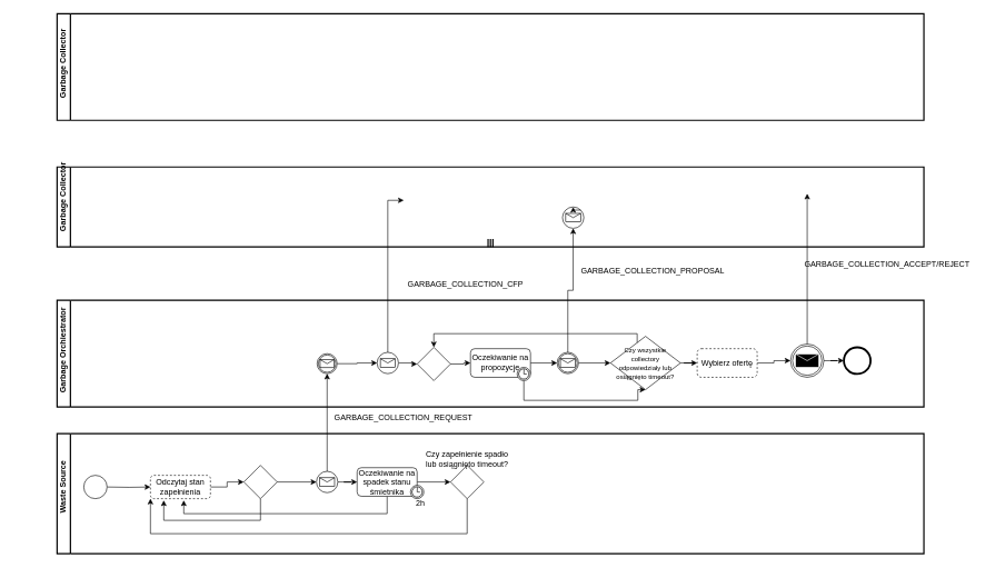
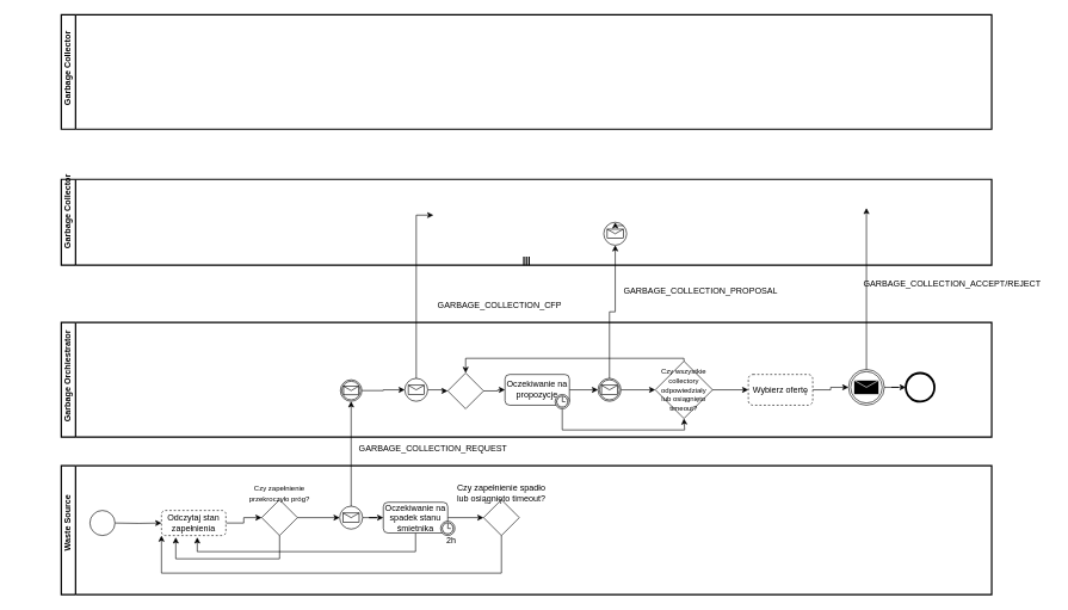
  <mxCell id="0" />
  <mxCell id="1" parent="0" />
  <mxCell id="2" value="" style="shape=mxgraph.bpmn.swimlane;html=1;startSize=20;horizontal=0;swimlaneLine=1;collapsible=0;fontStyle=0;swimlaneFillColor=#ffffff;strokeWidth=2;isCollection=1;whiteSpace=wrap;" vertex="1" parent="1"><mxGeometry x="85" y="250" width="1300" height="120" as="geometry" /></mxCell>
  <mxCell id="3" value="" style="swimlane;html=1;startSize=20;fontStyle=0;collapsible=0;horizontal=0;swimlaneLine=1;swimlaneFillColor=#ffffff;strokeWidth=2;whiteSpace=wrap;" vertex="1" parent="1"><mxGeometry x="85" y="20" width="1300" height="160" as="geometry" /></mxCell>
  <mxCell id="4" value="&lt;b&gt;Garbage Collector&lt;/b&gt;" style="text;html=1;strokeColor=none;fillColor=none;align=center;verticalAlign=middle;whiteSpace=wrap;rounded=0;rotation=-90;" vertex="1" parent="3"><mxGeometry x="-50" y="60" width="120" height="30" as="geometry" /></mxCell>
  <mxCell id="5" value="" style="swimlane;html=1;startSize=20;fontStyle=0;collapsible=0;horizontal=0;swimlaneLine=1;swimlaneFillColor=#ffffff;strokeWidth=2;whiteSpace=wrap;" vertex="1" parent="1"><mxGeometry x="85" y="450" width="1300" height="160" as="geometry" /></mxCell>
  <mxCell id="6" value="&lt;b&gt;Garbage Orchiestrator&lt;br&gt;&lt;/b&gt;" style="text;html=1;strokeColor=none;fillColor=none;align=center;verticalAlign=middle;whiteSpace=wrap;rounded=0;rotation=-90;" vertex="1" parent="5"><mxGeometry x="-65" y="60" width="150" height="30" as="geometry" /></mxCell>
  <mxCell id="7" style="edgeStyle=orthogonalEdgeStyle;rounded=0;orthogonalLoop=1;jettySize=auto;html=1;" edge="1" parent="5" source="8" target="11"><mxGeometry relative="1" as="geometry" /></mxCell>
  <mxCell id="8" value="" style="points=[[0.145,0.145,0],[0.5,0,0],[0.855,0.145,0],[1,0.5,0],[0.855,0.855,0],[0.5,1,0],[0.145,0.855,0],[0,0.5,0]];shape=mxgraph.bpmn.event;html=1;verticalLabelPosition=bottom;labelBackgroundColor=#ffffff;verticalAlign=top;align=center;perimeter=ellipsePerimeter;outlineConnect=0;aspect=fixed;outline=boundInt;symbol=message;" vertex="1" parent="5"><mxGeometry x="390" y="80" width="30" height="30" as="geometry" /></mxCell>
  <mxCell id="9" style="edgeStyle=orthogonalEdgeStyle;rounded=0;orthogonalLoop=1;jettySize=auto;html=1;" edge="1" parent="5" source="11"><mxGeometry relative="1" as="geometry"><mxPoint x="520" y="-150" as="targetPoint" /><Array as="points"><mxPoint x="520" y="-150" /></Array></mxGeometry></mxCell>
  <mxCell id="10" style="edgeStyle=orthogonalEdgeStyle;rounded=0;orthogonalLoop=1;jettySize=auto;html=1;entryX=0;entryY=0.5;entryDx=0;entryDy=0;" edge="1" parent="5" source="11" target="28"><mxGeometry relative="1" as="geometry" /></mxCell>
  <mxCell id="11" value="" style="points=[[0.145,0.145,0],[0.5,0,0],[0.855,0.145,0],[1,0.5,0],[0.855,0.855,0],[0.5,1,0],[0.145,0.855,0],[0,0.5,0]];shape=mxgraph.bpmn.event;html=1;verticalLabelPosition=bottom;labelBackgroundColor=#ffffff;verticalAlign=top;align=center;perimeter=ellipsePerimeter;outlineConnect=0;aspect=fixed;outline=standard;symbol=message;" vertex="1" parent="5"><mxGeometry x="480" y="78" width="32" height="32" as="geometry" /></mxCell>
  <mxCell id="12" style="edgeStyle=orthogonalEdgeStyle;rounded=0;orthogonalLoop=1;jettySize=auto;html=1;" edge="1" parent="5" source="13" target="20"><mxGeometry relative="1" as="geometry" /></mxCell>
  <mxCell id="13" value="Oczekiwanie na propozycje" style="rounded=1;whiteSpace=wrap;html=1;" vertex="1" parent="5"><mxGeometry x="620" y="72.5" width="90" height="43" as="geometry" /></mxCell>
  <mxCell id="14" style="edgeStyle=orthogonalEdgeStyle;rounded=0;orthogonalLoop=1;jettySize=auto;html=1;entryX=0.5;entryY=1;entryDx=0;entryDy=0;" edge="1" parent="5" source="15" target="17"><mxGeometry relative="1" as="geometry"><mxPoint x="870" y="140" as="targetPoint" /><Array as="points"><mxPoint x="700" y="150" /><mxPoint x="871" y="150" /></Array></mxGeometry></mxCell>
  <mxCell id="15" value="" style="points=[[0.145,0.145,0],[0.5,0,0],[0.855,0.145,0],[1,0.5,0],[0.855,0.855,0],[0.5,1,0],[0.145,0.855,0],[0,0.5,0]];shape=mxgraph.bpmn.event;html=1;verticalLabelPosition=bottom;labelBackgroundColor=#ffffff;verticalAlign=top;align=center;perimeter=ellipsePerimeter;outlineConnect=0;aspect=fixed;outline=standard;symbol=timer;" vertex="1" parent="5"><mxGeometry x="690" y="100.5" width="20" height="20" as="geometry" /></mxCell>
  <mxCell id="16" style="edgeStyle=orthogonalEdgeStyle;rounded=0;orthogonalLoop=1;jettySize=auto;html=1;" edge="1" parent="5" source="17" target="22"><mxGeometry relative="1" as="geometry" /></mxCell>
- <mxCell id="17" value="&lt;p style=&quot;line-height: 100%;&quot;&gt;&lt;font style=&quot;font-size: 10px;&quot;&gt;Czy wszystkie collectory odpowiedziały lub osiągnięto timeout?&lt;/font&gt;&lt;/p&gt;" style="rhombus;whiteSpace=wrap;html=1;" vertex="1" parent="5"><mxGeometry x="830" y="54" width="105" height="80" as="geometry" /></mxCell>
+ <mxCell id="17" value="&lt;p style=&quot;line-height: 100%;&quot;&gt;&lt;font style=&quot;font-size: 10px;&quot;&gt;Czy wszystkie collectory odpowiedziały lub osiągnięto timeout?&lt;/font&gt;&lt;/p&gt;" style="rhombus;whiteSpace=wrap;html=1;" vertex="1" parent="5"><mxGeometry x="830" y="54" width="80" height="80" as="geometry" /></mxCell>
  <mxCell id="18" style="edgeStyle=orthogonalEdgeStyle;rounded=0;orthogonalLoop=1;jettySize=auto;html=1;entryX=0.5;entryY=0;entryDx=0;entryDy=0;" edge="1" parent="5" source="17" target="28"><mxGeometry relative="1" as="geometry"><Array as="points"><mxPoint x="870" y="50" /><mxPoint x="565" y="50" /></Array></mxGeometry></mxCell>
  <mxCell id="19" style="edgeStyle=orthogonalEdgeStyle;rounded=0;orthogonalLoop=1;jettySize=auto;html=1;entryX=0;entryY=0.5;entryDx=0;entryDy=0;" edge="1" parent="5" source="20" target="17"><mxGeometry relative="1" as="geometry" /></mxCell>
  <mxCell id="20" value="" style="points=[[0.145,0.145,0],[0.5,0,0],[0.855,0.145,0],[1,0.5,0],[0.855,0.855,0],[0.5,1,0],[0.145,0.855,0],[0,0.5,0]];shape=mxgraph.bpmn.event;html=1;verticalLabelPosition=bottom;labelBackgroundColor=#ffffff;verticalAlign=top;align=center;perimeter=ellipsePerimeter;outlineConnect=0;aspect=fixed;outline=catching;symbol=message;" vertex="1" parent="5"><mxGeometry x="750" y="78" width="32" height="32" as="geometry" /></mxCell>
  <mxCell id="21" style="edgeStyle=orthogonalEdgeStyle;rounded=0;orthogonalLoop=1;jettySize=auto;html=1;" edge="1" parent="5" source="22" target="25"><mxGeometry relative="1" as="geometry" /></mxCell>
  <mxCell id="22" value="Wybierz ofertę" style="rounded=1;whiteSpace=wrap;html=1;dashed=1;" vertex="1" parent="5"><mxGeometry x="960" y="72.5" width="90" height="43" as="geometry" /></mxCell>
  <mxCell id="23" style="edgeStyle=orthogonalEdgeStyle;rounded=0;orthogonalLoop=1;jettySize=auto;html=1;" edge="1" parent="5" source="25"><mxGeometry relative="1" as="geometry"><mxPoint x="1125" y="-160" as="targetPoint" /></mxGeometry></mxCell>
  <mxCell id="24" style="edgeStyle=orthogonalEdgeStyle;rounded=0;orthogonalLoop=1;jettySize=auto;html=1;" edge="1" parent="5" source="25" target="26"><mxGeometry relative="1" as="geometry" /></mxCell>
  <mxCell id="25" value="" style="points=[[0.145,0.145,0],[0.5,0,0],[0.855,0.145,0],[1,0.5,0],[0.855,0.855,0],[0.5,1,0],[0.145,0.855,0],[0,0.5,0]];shape=mxgraph.bpmn.event;html=1;verticalLabelPosition=bottom;labelBackgroundColor=#ffffff;verticalAlign=top;align=center;perimeter=ellipsePerimeter;outlineConnect=0;aspect=fixed;outline=throwing;symbol=message;" vertex="1" parent="5"><mxGeometry x="1100" y="65.5" width="50" height="50" as="geometry" /></mxCell>
  <mxCell id="26" value="" style="points=[[0.145,0.145,0],[0.5,0,0],[0.855,0.145,0],[1,0.5,0],[0.855,0.855,0],[0.5,1,0],[0.145,0.855,0],[0,0.5,0]];shape=mxgraph.bpmn.event;html=1;verticalLabelPosition=bottom;labelBackgroundColor=#ffffff;verticalAlign=top;align=center;perimeter=ellipsePerimeter;outlineConnect=0;aspect=fixed;outline=end;symbol=terminate2;" vertex="1" parent="5"><mxGeometry x="1180" y="70.5" width="40" height="40" as="geometry" /></mxCell>
  <mxCell id="27" style="edgeStyle=orthogonalEdgeStyle;rounded=0;orthogonalLoop=1;jettySize=auto;html=1;entryX=0;entryY=0.5;entryDx=0;entryDy=0;" edge="1" parent="5" source="28" target="13"><mxGeometry relative="1" as="geometry" /></mxCell>
  <mxCell id="28" value="" style="rhombus;whiteSpace=wrap;html=1;" vertex="1" parent="5"><mxGeometry x="540" y="70.5" width="50" height="50" as="geometry" /></mxCell>
  <mxCell id="29" value="" style="swimlane;html=1;startSize=20;fontStyle=0;collapsible=0;horizontal=0;swimlaneLine=1;swimlaneFillColor=#ffffff;strokeWidth=2;whiteSpace=wrap;" vertex="1" parent="1"><mxGeometry x="85" y="650" width="1300" height="180" as="geometry" /></mxCell>
  <mxCell id="30" value="&lt;b&gt;Waste Source&lt;br&gt;&lt;/b&gt;" style="text;html=1;strokeColor=none;fillColor=none;align=center;verticalAlign=middle;whiteSpace=wrap;rounded=0;rotation=-90;" vertex="1" parent="29"><mxGeometry x="-50" y="65" width="120" height="30" as="geometry" /></mxCell>
  <mxCell id="31" style="edgeStyle=orthogonalEdgeStyle;rounded=0;orthogonalLoop=1;jettySize=auto;html=1;entryX=0;entryY=0.5;entryDx=0;entryDy=0;" edge="1" parent="29" target="33"><mxGeometry relative="1" as="geometry"><mxPoint x="75" y="80" as="sourcePoint" /></mxGeometry></mxCell>
  <mxCell id="32" style="edgeStyle=orthogonalEdgeStyle;rounded=0;orthogonalLoop=1;jettySize=auto;html=1;entryX=0;entryY=0.5;entryDx=0;entryDy=0;" edge="1" parent="29" source="33" target="35"><mxGeometry relative="1" as="geometry" /></mxCell>
  <mxCell id="33" value="Odczytaj stan zapełnienia" style="rounded=1;whiteSpace=wrap;html=1;dashed=1;" vertex="1" parent="29"><mxGeometry x="140" y="62.5" width="90" height="35" as="geometry" /></mxCell>
  <mxCell id="34" value="" style="points=[[0.145,0.145,0],[0.5,0,0],[0.855,0.145,0],[1,0.5,0],[0.855,0.855,0],[0.5,1,0],[0.145,0.855,0],[0,0.5,0]];shape=mxgraph.bpmn.event;html=1;verticalLabelPosition=bottom;labelBackgroundColor=#ffffff;verticalAlign=top;align=center;perimeter=ellipsePerimeter;outlineConnect=0;aspect=fixed;outline=standard;symbol=general;" vertex="1" parent="29"><mxGeometry x="40" y="62.5" width="35" height="35" as="geometry" /></mxCell>
  <mxCell id="35" value="" style="rhombus;whiteSpace=wrap;html=1;" vertex="1" parent="29"><mxGeometry x="280" y="47.5" width="50" height="50" as="geometry" /></mxCell>
  <mxCell id="36" style="edgeStyle=orthogonalEdgeStyle;rounded=0;orthogonalLoop=1;jettySize=auto;html=1;" edge="1" parent="29" source="35"><mxGeometry relative="1" as="geometry"><mxPoint x="160" y="100" as="targetPoint" /><Array as="points"><mxPoint x="305" y="130" /><mxPoint x="160" y="130" /></Array></mxGeometry></mxCell>
+ <mxCell id="37" value="&lt;font style=&quot;font-size: 10px;&quot;&gt;Czy zapełnienie przekroczyło próg?&lt;/font&gt;" style="text;html=1;strokeColor=none;fillColor=none;align=center;verticalAlign=middle;whiteSpace=wrap;rounded=0;" vertex="1" parent="29"><mxGeometry x="255" y="30" width="100" height="15" as="geometry" /></mxCell>
  <mxCell id="38" style="edgeStyle=orthogonalEdgeStyle;rounded=0;orthogonalLoop=1;jettySize=auto;html=1;entryX=0;entryY=0.5;entryDx=0;entryDy=0;" edge="1" parent="29" source="40" target="45"><mxGeometry relative="1" as="geometry" /></mxCell>
  <mxCell id="39" style="edgeStyle=orthogonalEdgeStyle;rounded=0;orthogonalLoop=1;jettySize=auto;html=1;" edge="1" parent="29" source="40"><mxGeometry relative="1" as="geometry"><mxPoint x="190" y="100" as="targetPoint" /><Array as="points"><mxPoint x="495" y="120" /><mxPoint x="190" y="120" /></Array></mxGeometry></mxCell>
  <mxCell id="40" value="Oczekiwanie na spadek stanu śmietnika" style="rounded=1;whiteSpace=wrap;html=1;" vertex="1" parent="29"><mxGeometry x="450" y="51" width="90" height="43" as="geometry" /></mxCell>
  <mxCell id="41" value="" style="edgeStyle=orthogonalEdgeStyle;rounded=0;orthogonalLoop=1;jettySize=auto;html=1;" edge="1" parent="29" source="35" target="43"><mxGeometry relative="1" as="geometry"><mxPoint x="420" y="912.5" as="targetPoint" /><mxPoint x="350" y="912" as="sourcePoint" /></mxGeometry></mxCell>
  <mxCell id="42" style="edgeStyle=orthogonalEdgeStyle;rounded=0;orthogonalLoop=1;jettySize=auto;html=1;" edge="1" parent="29" source="43" target="40"><mxGeometry relative="1" as="geometry" /></mxCell>
  <mxCell id="43" value="" style="points=[[0.145,0.145,0],[0.5,0,0],[0.855,0.145,0],[1,0.5,0],[0.855,0.855,0],[0.5,1,0],[0.145,0.855,0],[0,0.5,0]];shape=mxgraph.bpmn.event;html=1;verticalLabelPosition=bottom;labelBackgroundColor=#ffffff;verticalAlign=top;align=center;perimeter=ellipsePerimeter;outlineConnect=0;aspect=fixed;outline=standard;symbol=message;" vertex="1" parent="29"><mxGeometry x="389" y="56.5" width="32" height="32" as="geometry" /></mxCell>
  <mxCell id="44" value="" style="points=[[0.145,0.145,0],[0.5,0,0],[0.855,0.145,0],[1,0.5,0],[0.855,0.855,0],[0.5,1,0],[0.145,0.855,0],[0,0.5,0]];shape=mxgraph.bpmn.event;html=1;verticalLabelPosition=bottom;labelBackgroundColor=#ffffff;verticalAlign=top;align=center;perimeter=ellipsePerimeter;outlineConnect=0;aspect=fixed;outline=standard;symbol=timer;" vertex="1" parent="29"><mxGeometry x="530" y="77.5" width="20" height="20" as="geometry" /></mxCell>
  <mxCell id="45" value="" style="rhombus;whiteSpace=wrap;html=1;" vertex="1" parent="29"><mxGeometry x="590" y="47.5" width="50" height="50" as="geometry" /></mxCell>
  <mxCell id="46" value="Czy zapełnienie spadło lub osiągnięto timeout?" style="text;html=1;strokeColor=none;fillColor=none;align=center;verticalAlign=middle;whiteSpace=wrap;rounded=0;" vertex="1" parent="29"><mxGeometry x="550" y="30" width="130" height="15" as="geometry" /></mxCell>
  <mxCell id="47" style="edgeStyle=orthogonalEdgeStyle;rounded=0;orthogonalLoop=1;jettySize=auto;html=1;entryX=0;entryY=1;entryDx=0;entryDy=0;" edge="1" parent="29" source="45" target="33"><mxGeometry relative="1" as="geometry"><mxPoint x="650" y="69" as="targetPoint" /><Array as="points"><mxPoint x="615" y="150" /><mxPoint x="140" y="150" /></Array></mxGeometry></mxCell>
  <mxCell id="48" value="2h" style="text;html=1;strokeColor=none;fillColor=none;align=center;verticalAlign=middle;whiteSpace=wrap;rounded=0;" vertex="1" parent="29"><mxGeometry x="525" y="95" width="40" height="20" as="geometry" /></mxCell>
  <mxCell id="49" style="edgeStyle=orthogonalEdgeStyle;rounded=0;orthogonalLoop=1;jettySize=auto;html=1;entryX=0.5;entryY=1;entryDx=0;entryDy=0;entryPerimeter=0;" edge="1" parent="1" source="43" target="8"><mxGeometry relative="1" as="geometry"><mxPoint x="490" y="580" as="targetPoint" /></mxGeometry></mxCell>
  <mxCell id="50" value="&lt;span class=&quot;NormalTextRun SCXW234842105 BCX2&quot;&gt;GARBAGE_&lt;/span&gt;&lt;span class=&quot;TextRun SCXW234842105 BCX2&quot; lang=&quot;PL-PL&quot; style=&quot;font-size: 11pt; line-height: 19.425px; font-family: Calibri, &amp;quot;Calibri_EmbeddedFont&amp;quot;, &amp;quot;Calibri_MSFontService&amp;quot;, sans-serif;&quot; data-contrast=&quot;auto&quot;&gt;&lt;/span&gt;COLLECTION_CFP" style="text;strokeColor=none;fillColor=none;align=left;verticalAlign=middle;spacingLeft=4;spacingRight=4;overflow=hidden;points=[[0,0.5],[1,0.5]];portConstraint=eastwest;rotatable=0;whiteSpace=wrap;html=1;" vertex="1" parent="1"><mxGeometry x="605" y="410" width="270" height="30" as="geometry" /></mxCell>
  <mxCell id="51" value="&lt;span class=&quot;NormalTextRun SCXW234842105 BCX2&quot;&gt;GARBAGE_&lt;/span&gt;&lt;span class=&quot;TextRun SCXW234842105 BCX2&quot; lang=&quot;PL-PL&quot; style=&quot;font-size: 11pt; line-height: 19.425px; font-family: Calibri, &amp;quot;Calibri_EmbeddedFont&amp;quot;, &amp;quot;Calibri_MSFontService&amp;quot;, sans-serif;&quot; data-contrast=&quot;auto&quot;&gt;&lt;/span&gt;COLLECTION_REQUEST" style="text;strokeColor=none;fillColor=none;align=left;verticalAlign=middle;spacingLeft=4;spacingRight=4;overflow=hidden;points=[[0,0.5],[1,0.5]];portConstraint=eastwest;rotatable=0;whiteSpace=wrap;html=1;" vertex="1" parent="1"><mxGeometry x="495" y="610" width="270" height="30" as="geometry" /></mxCell>
  <mxCell id="52" value="&lt;b&gt;Garbage Collector&lt;/b&gt;" style="text;html=1;strokeColor=none;fillColor=none;align=center;verticalAlign=middle;whiteSpace=wrap;rounded=0;rotation=-90;" vertex="1" parent="1"><mxGeometry x="35" y="280" width="120" height="30" as="geometry" /></mxCell>
  <mxCell id="53" value="" style="points=[[0.145,0.145,0],[0.5,0,0],[0.855,0.145,0],[1,0.5,0],[0.855,0.855,0],[0.5,1,0],[0.145,0.855,0],[0,0.5,0]];shape=mxgraph.bpmn.event;html=1;verticalLabelPosition=bottom;labelBackgroundColor=#ffffff;verticalAlign=top;align=center;perimeter=ellipsePerimeter;outlineConnect=0;aspect=fixed;outline=standard;symbol=message;" vertex="1" parent="1"><mxGeometry x="843" y="310" width="32" height="32" as="geometry" /></mxCell>
  <mxCell id="54" value="&lt;span class=&quot;NormalTextRun SCXW234842105 BCX2&quot;&gt;GARBAGE_&lt;/span&gt;&lt;span class=&quot;TextRun SCXW234842105 BCX2&quot; lang=&quot;PL-PL&quot; style=&quot;font-size: 11pt; line-height: 19.425px; font-family: Calibri, &amp;quot;Calibri_EmbeddedFont&amp;quot;, &amp;quot;Calibri_MSFontService&amp;quot;, sans-serif;&quot; data-contrast=&quot;auto&quot;&gt;&lt;/span&gt;COLLECTION_PROPOSAL" style="text;strokeColor=none;fillColor=none;align=left;verticalAlign=middle;spacingLeft=4;spacingRight=4;overflow=hidden;points=[[0,0.5],[1,0.5]];portConstraint=eastwest;rotatable=0;whiteSpace=wrap;html=1;" vertex="1" parent="1"><mxGeometry x="865" y="390" width="270" height="30" as="geometry" /></mxCell>
  <mxCell id="55" value="&lt;span class=&quot;NormalTextRun SCXW234842105 BCX2&quot;&gt;GARBAGE_&lt;/span&gt;&lt;span class=&quot;TextRun SCXW234842105 BCX2&quot; lang=&quot;PL-PL&quot; style=&quot;font-size: 11pt; line-height: 19.425px; font-family: Calibri, &amp;quot;Calibri_EmbeddedFont&amp;quot;, &amp;quot;Calibri_MSFontService&amp;quot;, sans-serif;&quot; data-contrast=&quot;auto&quot;&gt;&lt;/span&gt;COLLECTION_ACCEPT/REJECT" style="text;strokeColor=none;fillColor=none;align=left;verticalAlign=middle;spacingLeft=4;spacingRight=4;overflow=hidden;points=[[0,0.5],[1,0.5]];portConstraint=eastwest;rotatable=0;whiteSpace=wrap;html=1;" vertex="1" parent="1"><mxGeometry x="1200" y="380" width="270" height="30" as="geometry" /></mxCell>
  <mxCell id="56" style="edgeStyle=orthogonalEdgeStyle;rounded=0;orthogonalLoop=1;jettySize=auto;html=1;exitX=0.855;exitY=0.145;exitDx=0;exitDy=0;exitPerimeter=0;entryX=0.5;entryY=0;entryDx=0;entryDy=0;entryPerimeter=0;" edge="1" parent="1" source="53" target="53"><mxGeometry relative="1" as="geometry" /></mxCell>
  <mxCell id="57" style="edgeStyle=orthogonalEdgeStyle;rounded=0;orthogonalLoop=1;jettySize=auto;html=1;entryX=0.5;entryY=1;entryDx=0;entryDy=0;entryPerimeter=0;" edge="1" parent="1" source="20" target="53"><mxGeometry relative="1" as="geometry" /></mxCell>
